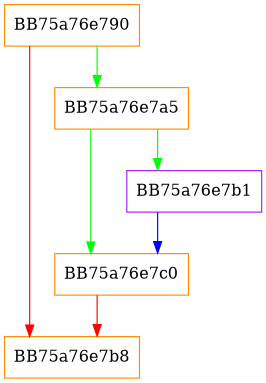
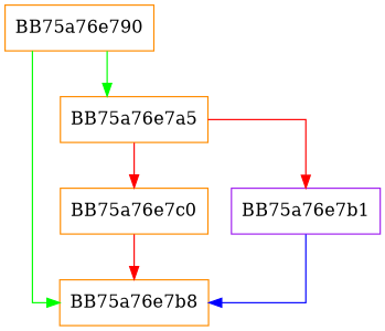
  digraph {
    splines=ortho
    node [color=darkorange shape=box]
    edge [color=green]
    BB75a76e790
    BB75a76e7b8
    BB75a76e7a5
    BB75a76e7c0
    BB75a76e7b1 [color=purple]
-   BB75a76e790 -> BB75a76e7b8 [color=red]
+   BB75a76e790 -> BB75a76e7b8
    BB75a76e790 -> BB75a76e7a5
-   BB75a76e7a5 -> BB75a76e7c0
-   BB75a76e7a5 -> BB75a76e7b1
+   BB75a76e7a5 -> BB75a76e7c0 [color=red]
+   BB75a76e7a5 -> BB75a76e7b1 [color=red]
    BB75a76e7c0 -> BB75a76e7b8 [color=red]
-   BB75a76e7b1 -> BB75a76e7c0 [color=blue]
+   BB75a76e7b1 -> BB75a76e7b8 [color=blue]
  }
